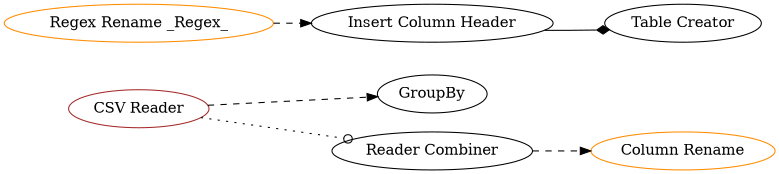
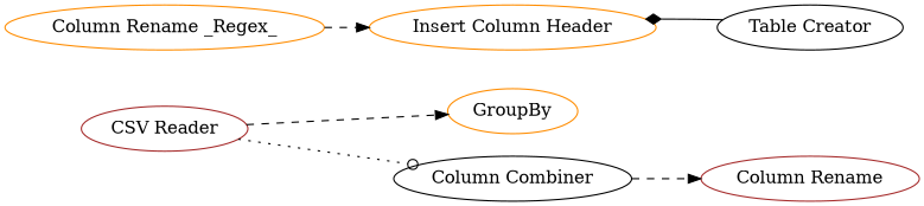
  digraph {
    rankdir=LR
    node [color=black]
    edge [arrowhead=normal style=dashed]
-   n1 [color=darkorange label="Column Rename"]
-   n2 [label=GroupBy]
-   n3 [color=darkorange label="Regex Rename _Regex_"]
-   n4 [label="Insert Column Header"]
-   n5 [label="Reader Combiner"]
+   n1 [color=brown label="Column Rename"]
+   n2 [color=darkorange label=GroupBy]
+   n3 [color=darkorange label="Column Rename _Regex_"]
+   n4 [color=darkorange label="Insert Column Header"]
+   n5 [label="Column Combiner"]
    n6 [color=brown label="CSV Reader"]
    n7 [label="Table Creator"]
    n3 -> n4
    n5 -> n1
    n6 -> n2
    n6 -> n5 [arrowhead=odot style=dotted]
-   n4 -> n7 [arrowhead=diamond style=solid]
+   n7 -> n4 [arrowhead=diamond style=solid]
  }
